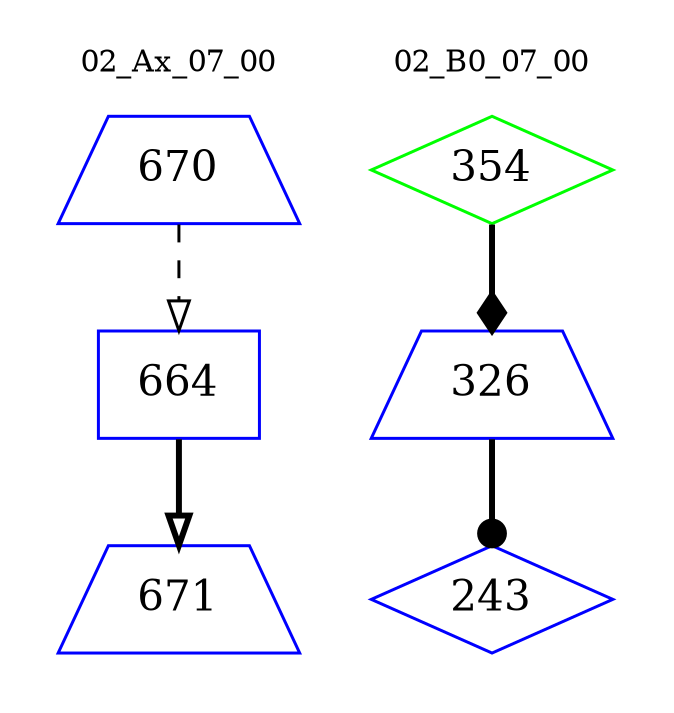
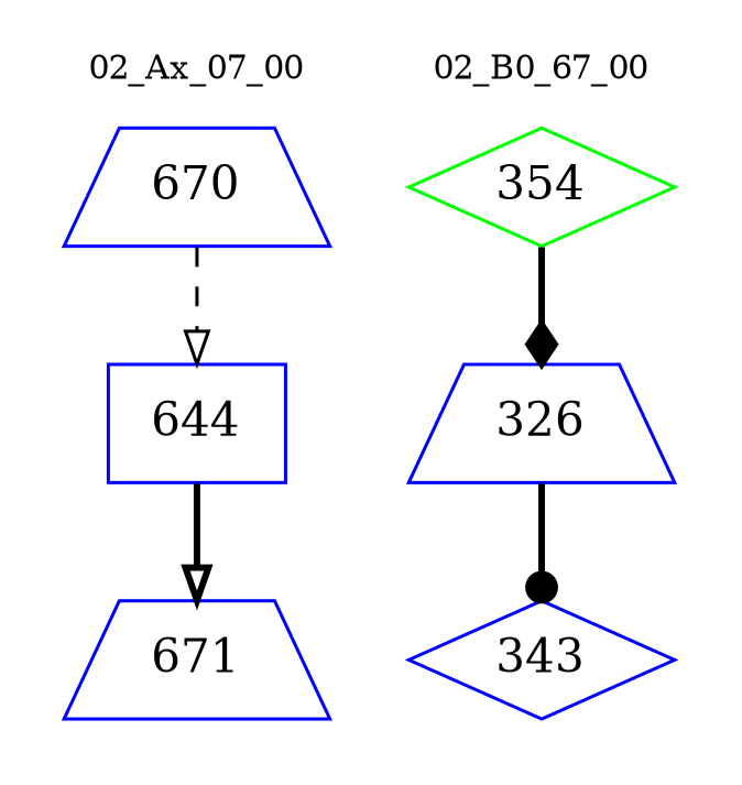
  digraph {
    node [color=blue shape=trapezium]
    edge [arrowhead=onormal color=black style=bold]
    n1 [label=670]
-   n2 [label=664 shape=box]
+   n2 [label=644 shape=box]
    n3 [label=671]
    n4 [color=green label=354 shape=diamond]
    n5 [label=326]
-   n6 [label=243 shape=diamond]
+   n6 [label=343 shape=diamond]
    subgraph cluster_1 {
      color=white
      fontsize=10
      label="02_Ax_07_00"
      n1
      n2
      n3
    }
    subgraph cluster_2 {
      color=white
      fontsize=10
-     label="02_B0_07_00"
+     label="02_B0_67_00"
      n4
      n5
      n6
    }
    n1 -> n2 [style=dashed]
    n2 -> n3
    n4 -> n5 [arrowhead=diamond]
    n5 -> n6 [arrowhead=dot]
  }
